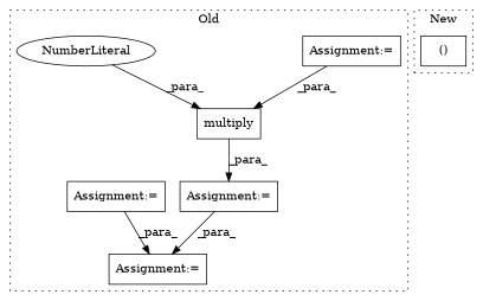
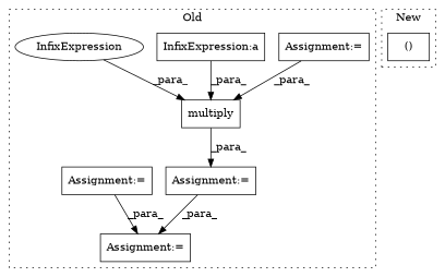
  digraph {
    node [a=7 l=1 shape=box]
    n1 [a=32 l="9,1" label=multiply s="2608,2646"]
    n2 [label="Assignment:=" s=2587]
    n3 [label="Assignment:=" s=2748]
    n4 [label="Assignment:=" s=2357]
-   n6 [a=34 label=NumberLiteral s=2571 shape=ellipse]
+   n5 [a=27 l=3 label="InfixExpression:a" s=2568]
+   n6 [a=34 label=InfixExpression s=2571 shape=ellipse]
    n7 [label="Assignment:=" s=2444]
    n8 [a=106 l=79 label="()" s=3108]
    subgraph cluster_1 {
      label=Old
      style=dotted
      n1
      n2
      n3
      n4
+     n5
      n6
      n7
    }
    subgraph cluster_2 {
      label=New
      style=dotted
      n8
    }
    n1 -> n2 [label=_para_]
    n2 -> n3 [label=_para_]
    n4 -> n1 [label=_para_]
+   n5 -> n1 [label=_para_]
    n6 -> n1 [label=_para_]
    n7 -> n3 [label=_para_]
  }
